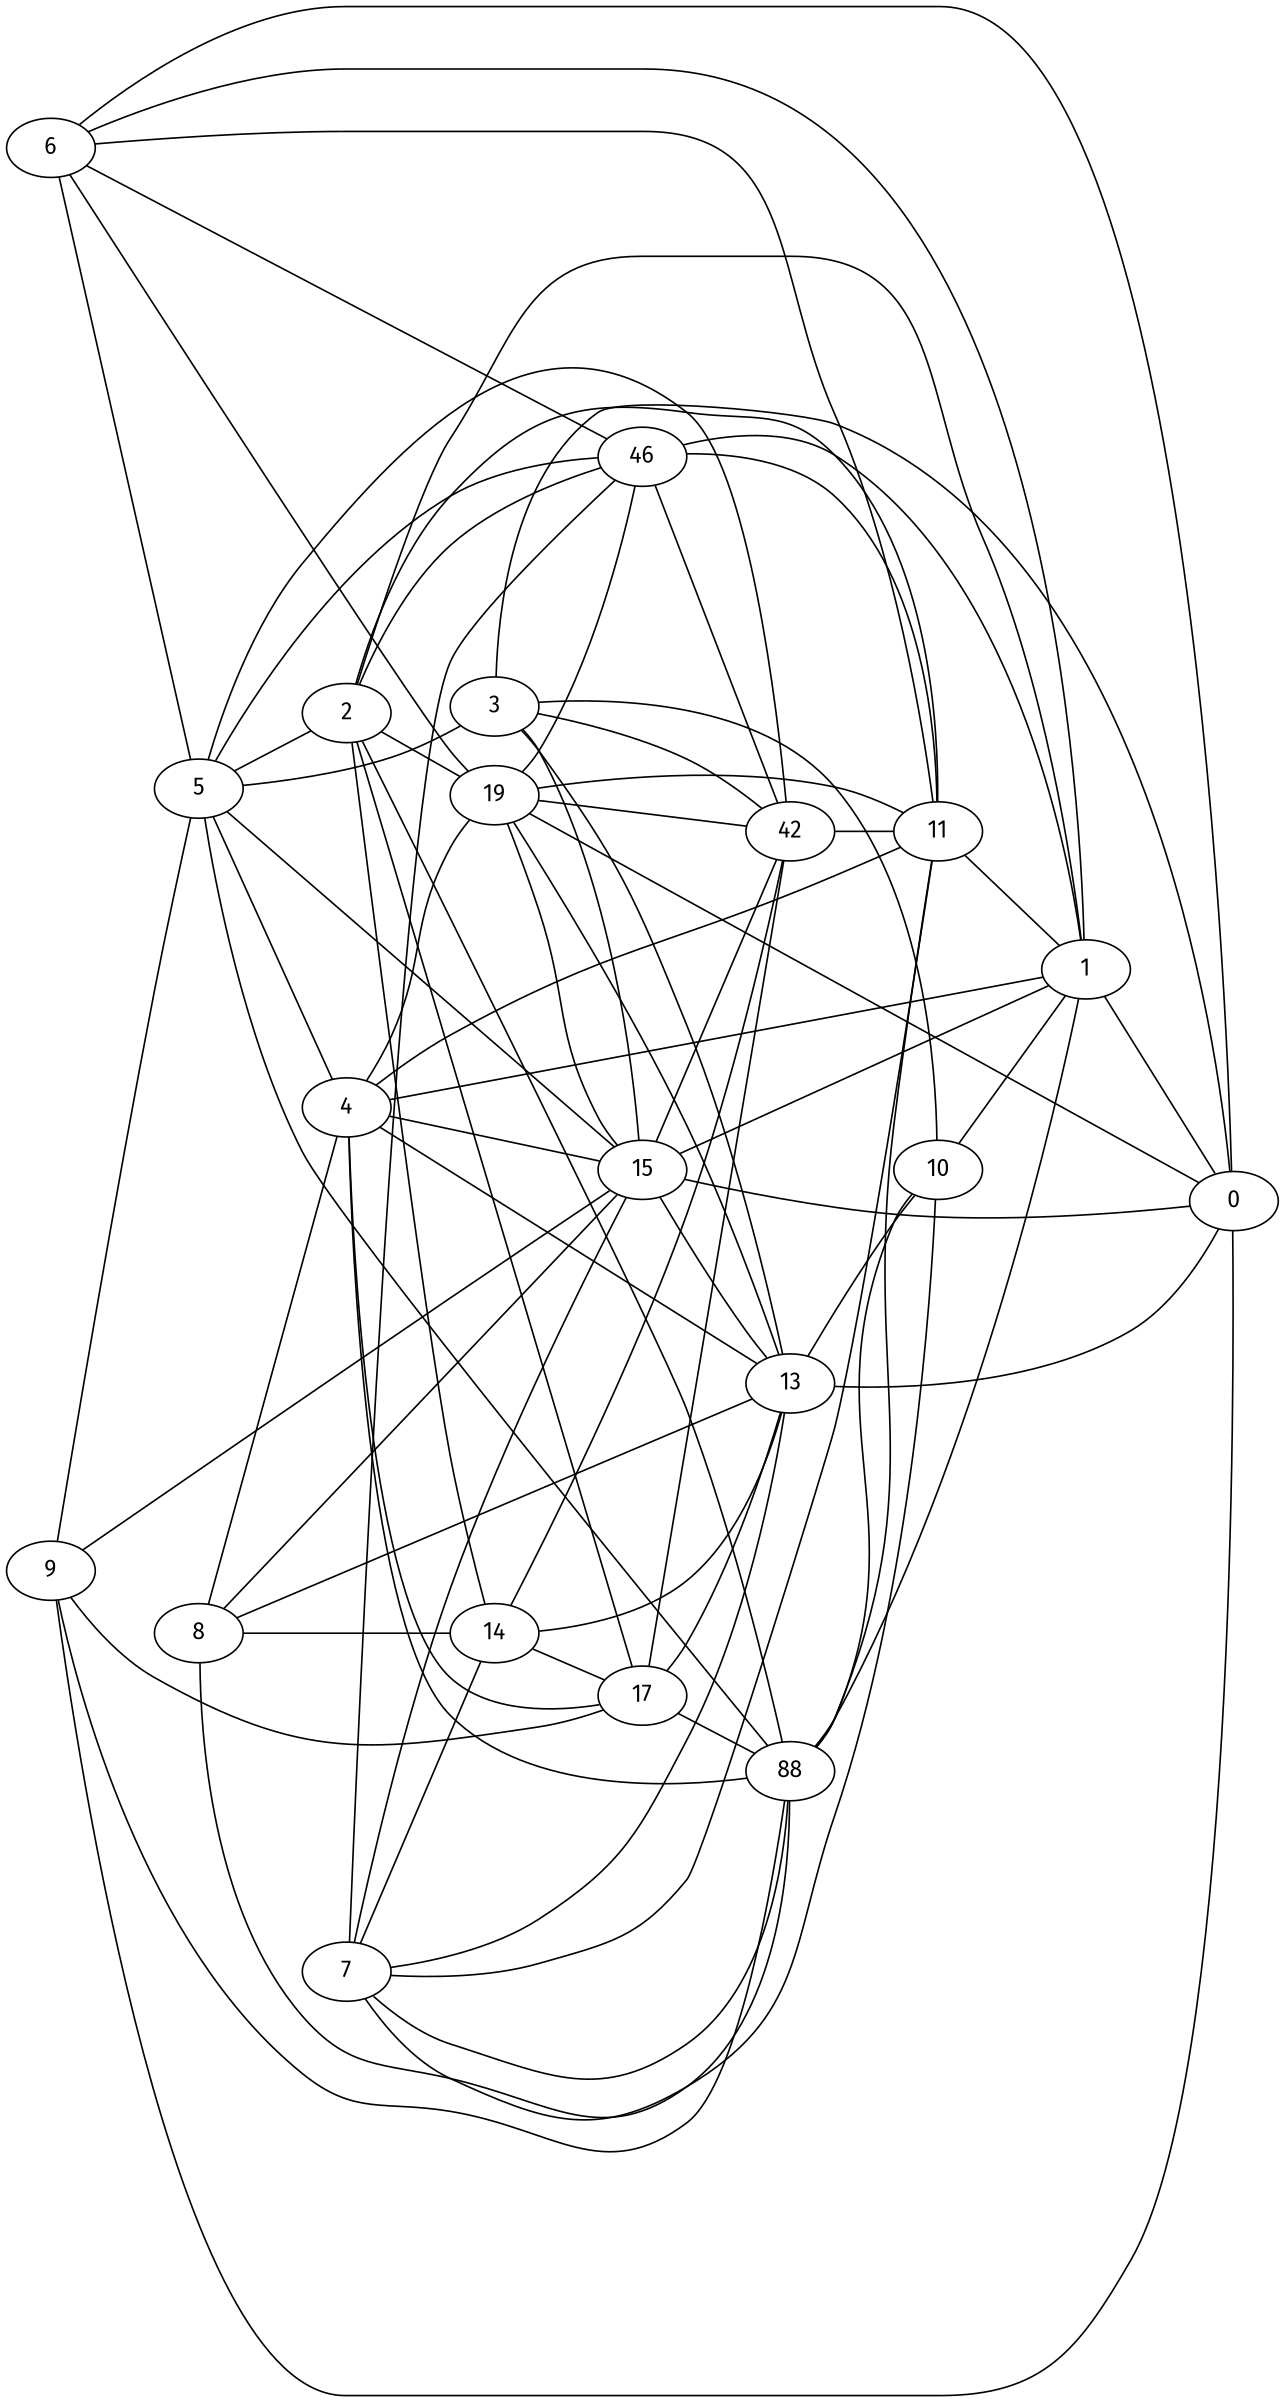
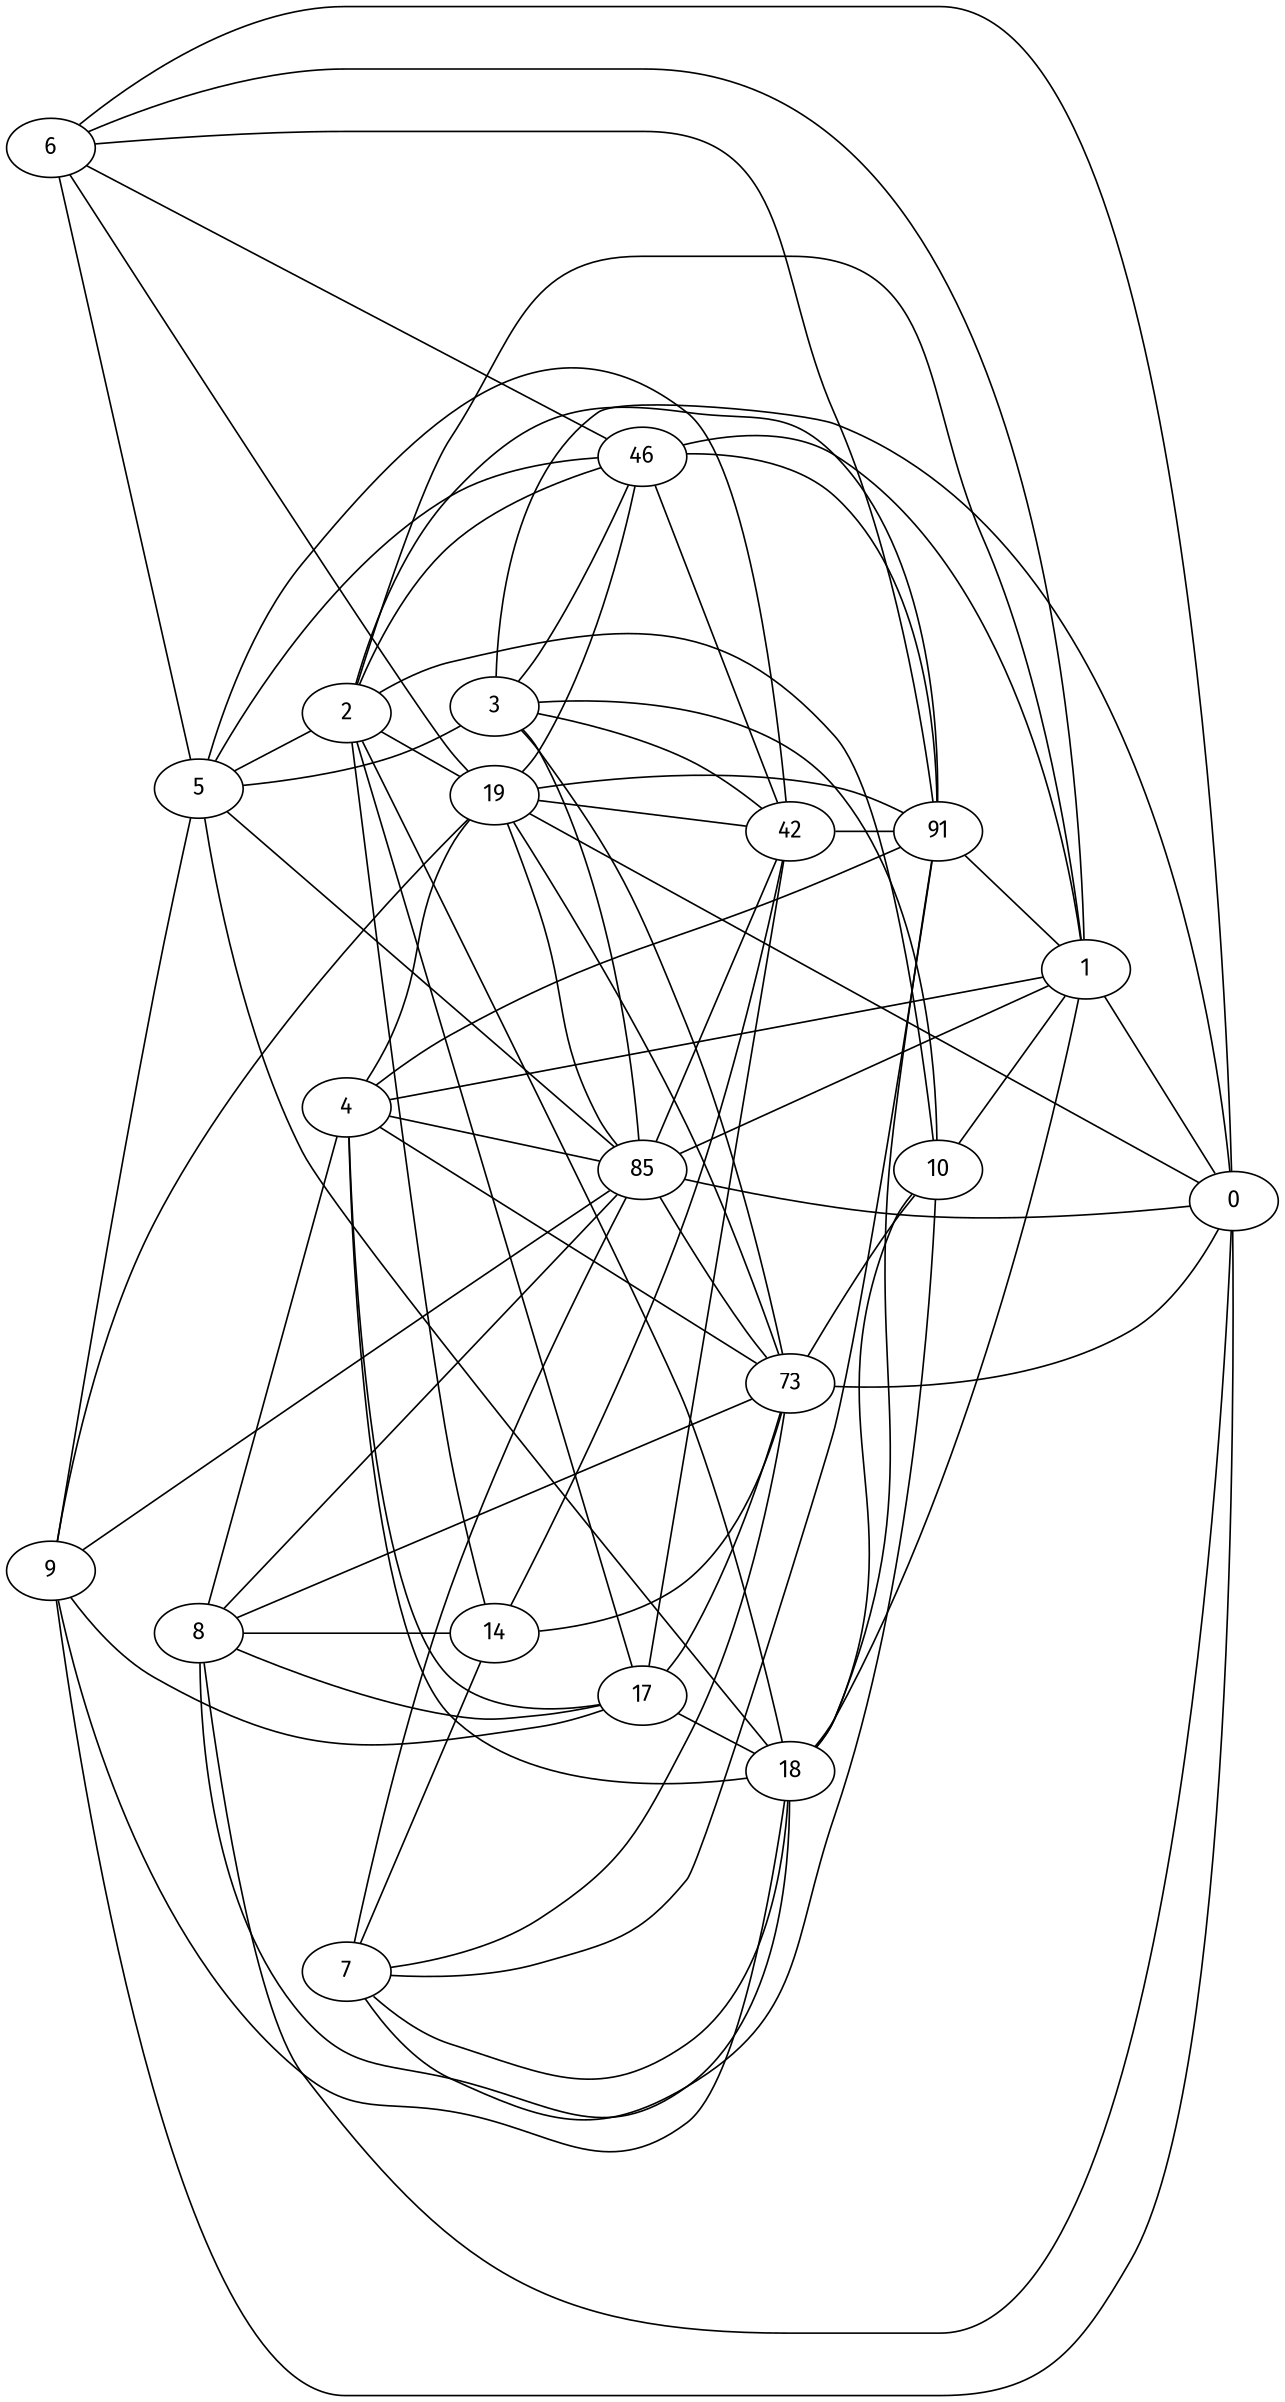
  digraph {
    fontname="Fira Sans"
    rankdir=LR
    node [fontname="Fira Sans"]
    edge [color=black dir=none fontname="Fira Sans"]
    8
    0
-   18 [label=88]
+   18
    4
-   13
+   13 [label=73]
    17
-   15
+   15 [label=85]
    14
    3
    n10 [label=46]
    n11 [label=42]
    10
    1
-   11
+   11 [label=91]
    2
    19
    7
    5
    6
    9
    subgraph sub_1 {
      8
      0
      18
      4
      13
      17
      15
      14
      3
      n10
      n11
      10
      1
      11
      2
      19
      7
      5
      6
      9
    }
+   8 -> 0
    8 -> 18
    8 -> 4
    8 -> 13
-   14 -> 17
+   8 -> 17
    8 -> 15
    8 -> 14
    18 -> 10
    18 -> 1
    18 -> 11
    4 -> 18
    4 -> 13
    4 -> 17
    4 -> 15
    4 -> 1
    4 -> 11
    4 -> 19
    13 -> 0
    13 -> 10
    17 -> 18
    17 -> 13
    17 -> n11
    15 -> 0
    15 -> 13
    15 -> n11
    15 -> 1
    14 -> 13
    14 -> n11
    3 -> 0
    3 -> 13
    3 -> 15
-   7 -> n10
+   3 -> n10
    3 -> n11
    3 -> 10
    n10 -> n11
    n10 -> 1
    n10 -> 11
    n11 -> 11
    10 -> 1
    1 -> 0
    11 -> 1
    2 -> 18
    2 -> 17
    2 -> 14
    2 -> n10
+   2 -> 10
    2 -> 1
    2 -> 11
    2 -> 19
    19 -> 0
    19 -> 13
    19 -> 15
    19 -> n10
    19 -> n11
    19 -> 11
    7 -> 18
    7 -> 13
    7 -> 15
    7 -> 14
    7 -> 10
    7 -> 11
    5 -> 18
-   5 -> 4
    5 -> 15
    5 -> 3
    5 -> n10
    5 -> n11
    5 -> 2
    6 -> 0
    6 -> n10
    6 -> 1
    6 -> 11
    6 -> 19
    6 -> 5
    9 -> 0
    9 -> 18
    9 -> 17
    9 -> 15
+   9 -> 19
    9 -> 5
  }
